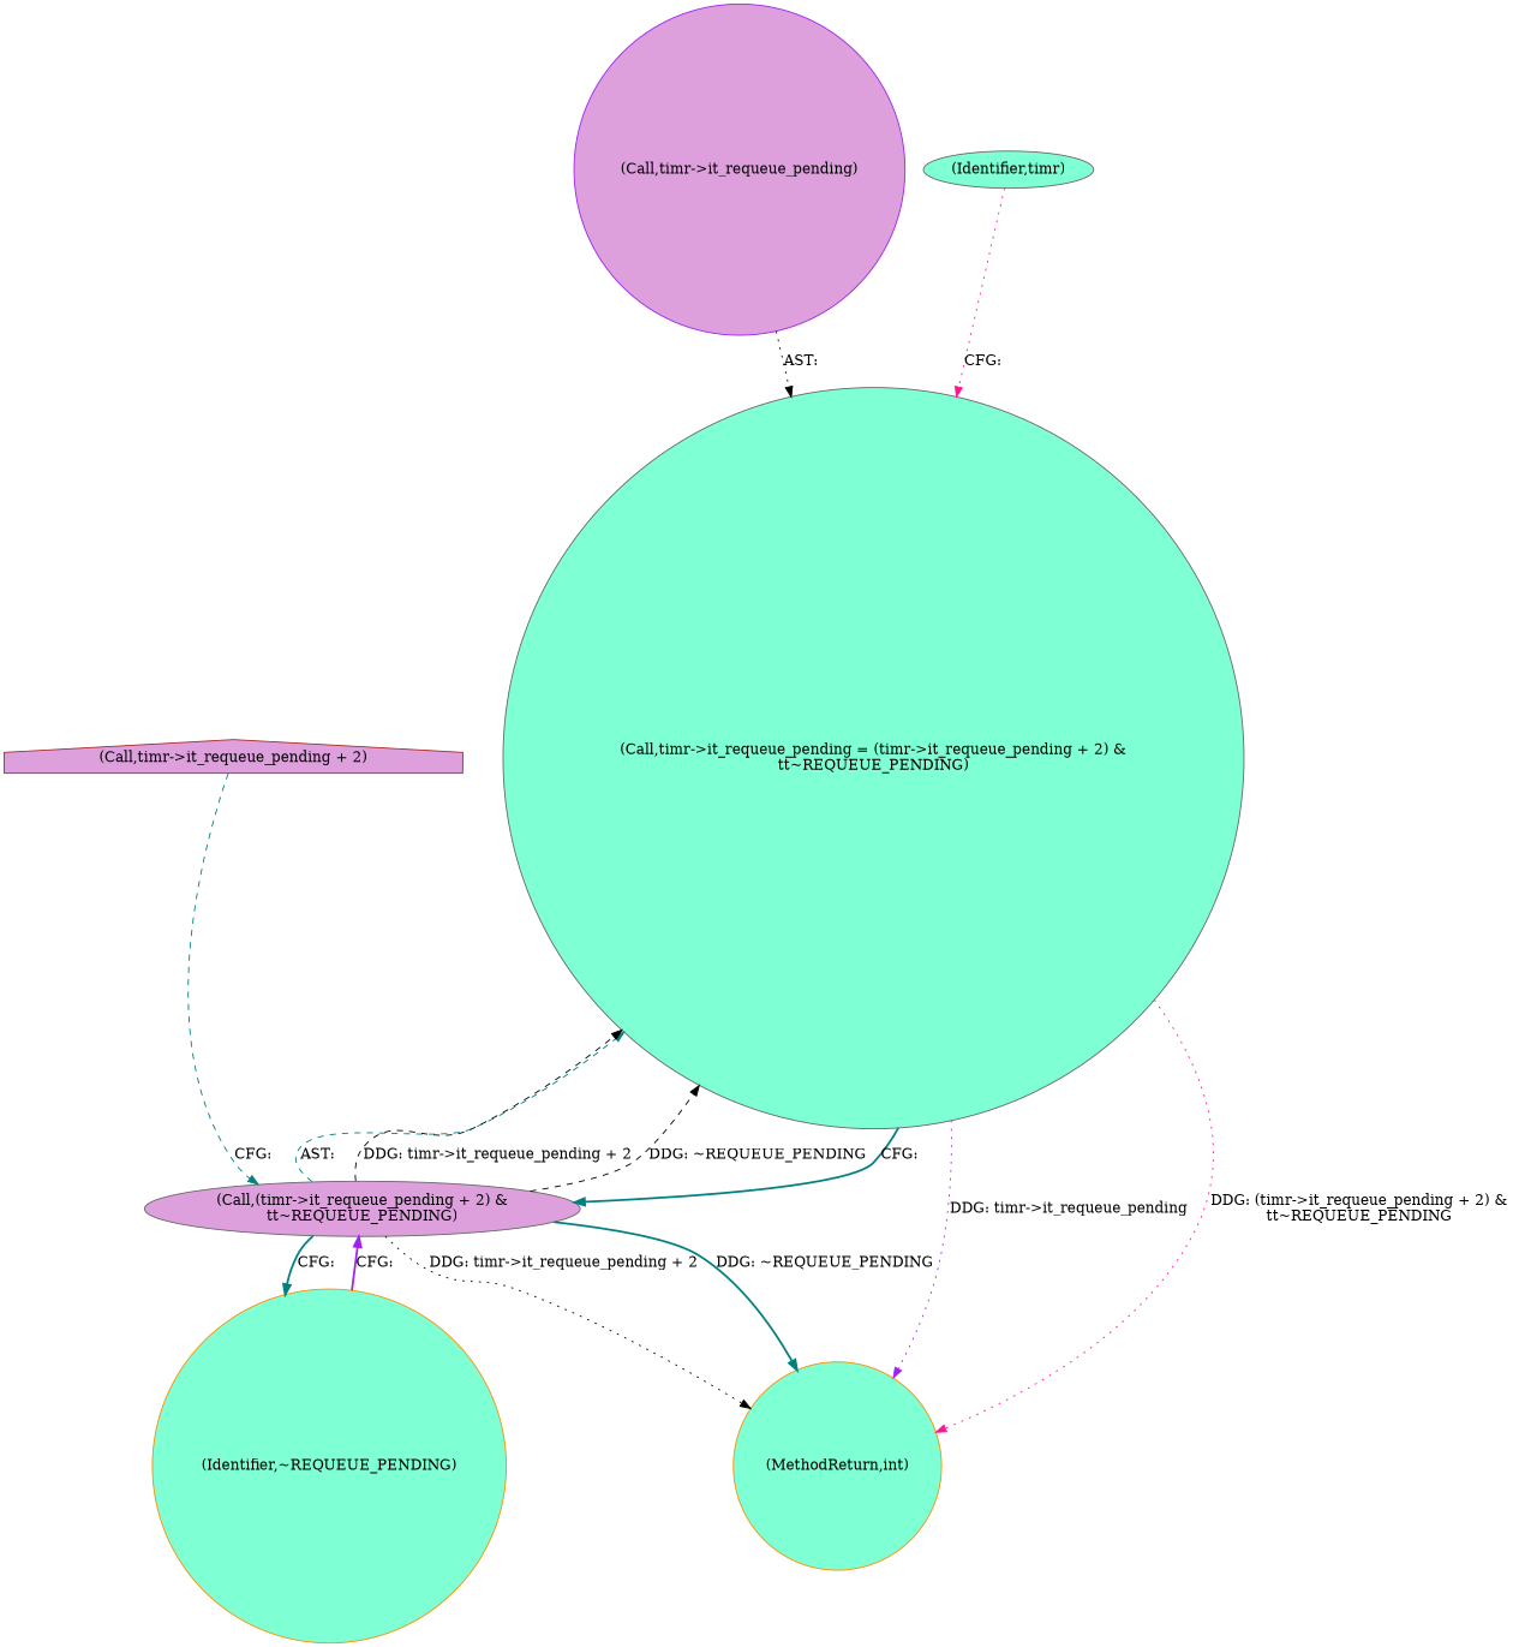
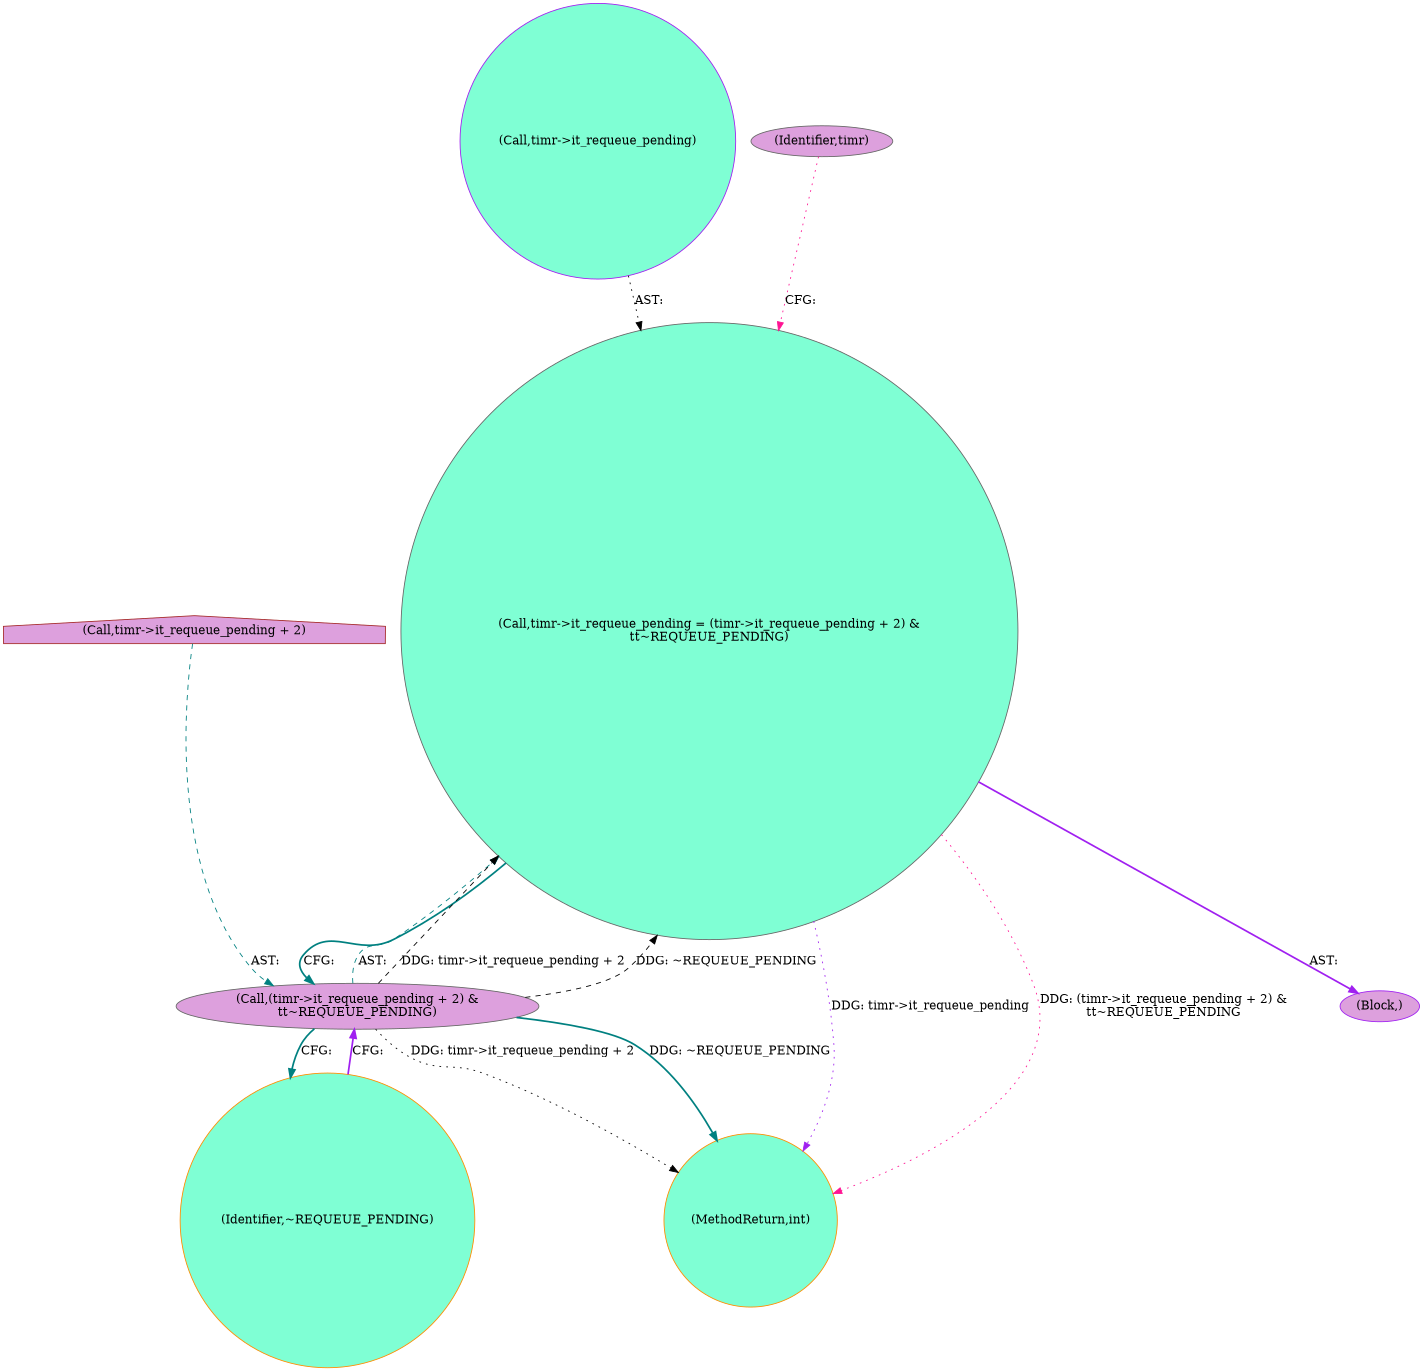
  digraph {
    node [color=gray40 fillcolor=aquamarine shape=circle style=filled]
    edge [color=teal style=bold]
    n1 [label="(Call,timr->it_requeue_pending = (timr->it_requeue_pending + 2) &\n\t\t~REQUEUE_PENDING)"]
    n2 [fillcolor=plum label="(Call,(timr->it_requeue_pending + 2) &\n\t\t~REQUEUE_PENDING)" shape=ellipse]
+   n3 [color=purple fillcolor=plum label="(Block,)" shape=ellipse]
    n4 [color=darkorange label="(MethodReturn,int)"]
    n5 [color=darkorange label="(Identifier,~REQUEUE_PENDING)"]
-   n6 [color=purple fillcolor=plum label="(Call,timr->it_requeue_pending)"]
+   n6 [color=purple label="(Call,timr->it_requeue_pending)"]
    n7 [color=brown fillcolor=plum label="(Call,timr->it_requeue_pending + 2)" shape=house]
-   n8 [label="(Identifier,timr)" shape=ellipse]
+   n8 [fillcolor=plum label="(Identifier,timr)" shape=ellipse]
    n1 -> n2 [label="CFG: "]
+   n1 -> n3 [color=purple label="AST: "]
    n1 -> n4 [color=purple label="DDG: timr->it_requeue_pending" style=dotted]
    n1 -> n4 [color=deeppink label="DDG: (timr->it_requeue_pending + 2) &\n\t\t~REQUEUE_PENDING" style=dotted]
    n2 -> n1 [label="AST: " style=dashed]
    n2 -> n1 [color=black label="DDG: timr->it_requeue_pending + 2" style=dashed]
    n2 -> n1 [color=black label="DDG: ~REQUEUE_PENDING" style=dashed]
    n2 -> n4 [color=black label="DDG: timr->it_requeue_pending + 2" style=dotted]
    n2 -> n4 [label="DDG: ~REQUEUE_PENDING"]
    n2 -> n5 [label="CFG: "]
    n5 -> n2 [color=purple label="CFG: "]
    n6 -> n1 [color=black label="AST: " style=dotted]
-   n7 -> n2 [label="CFG: " style=dashed]
+   n7 -> n2 [label="AST: " style=dashed]
    n8 -> n1 [color=deeppink label="CFG: " style=dotted]
  }
